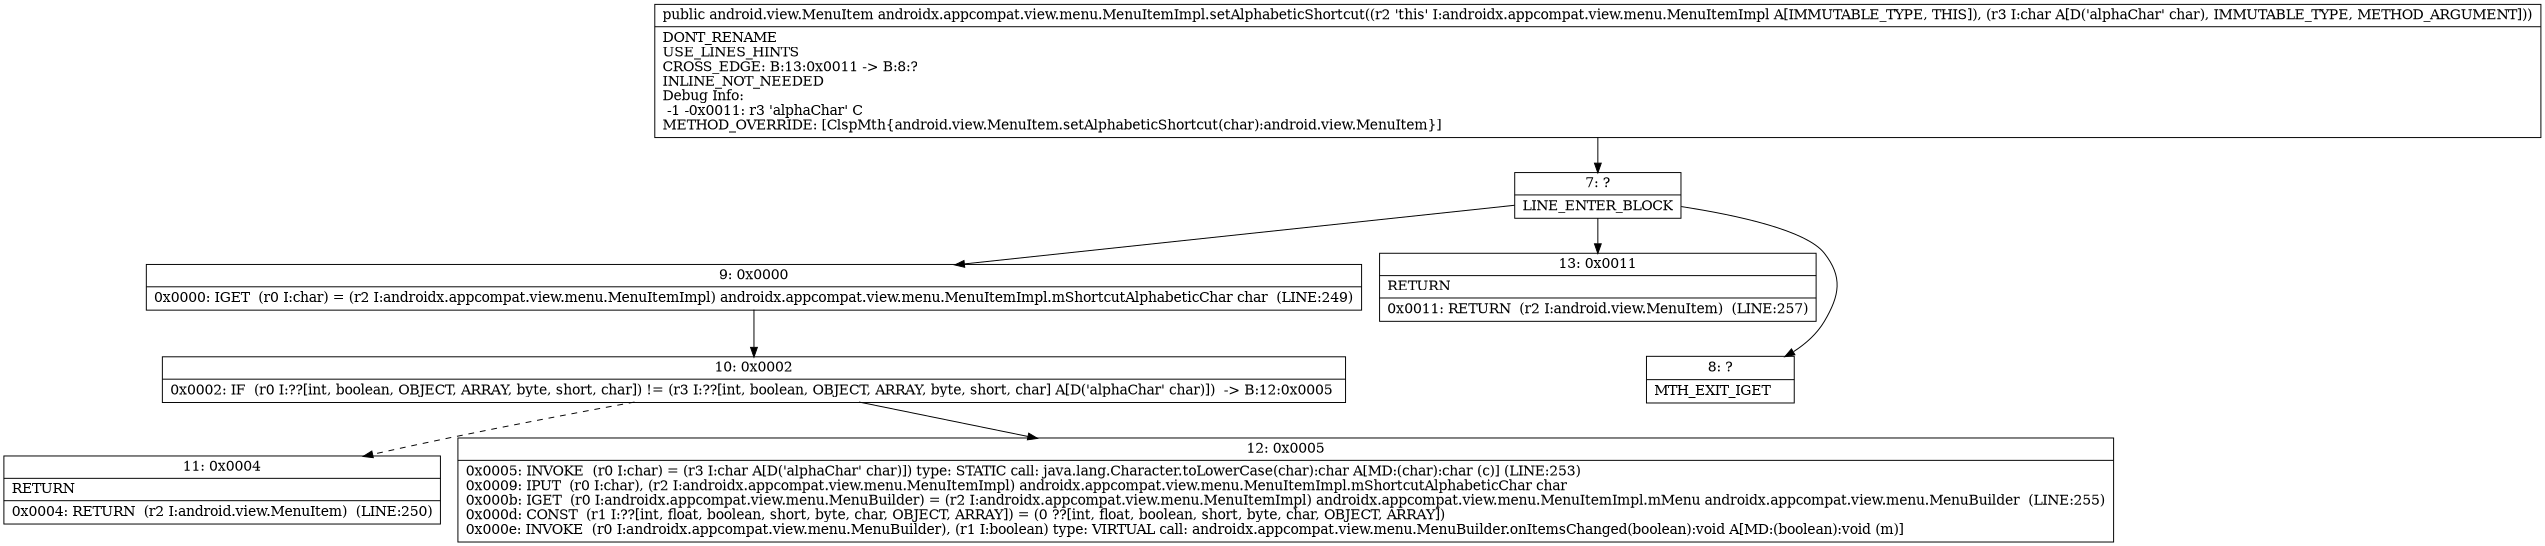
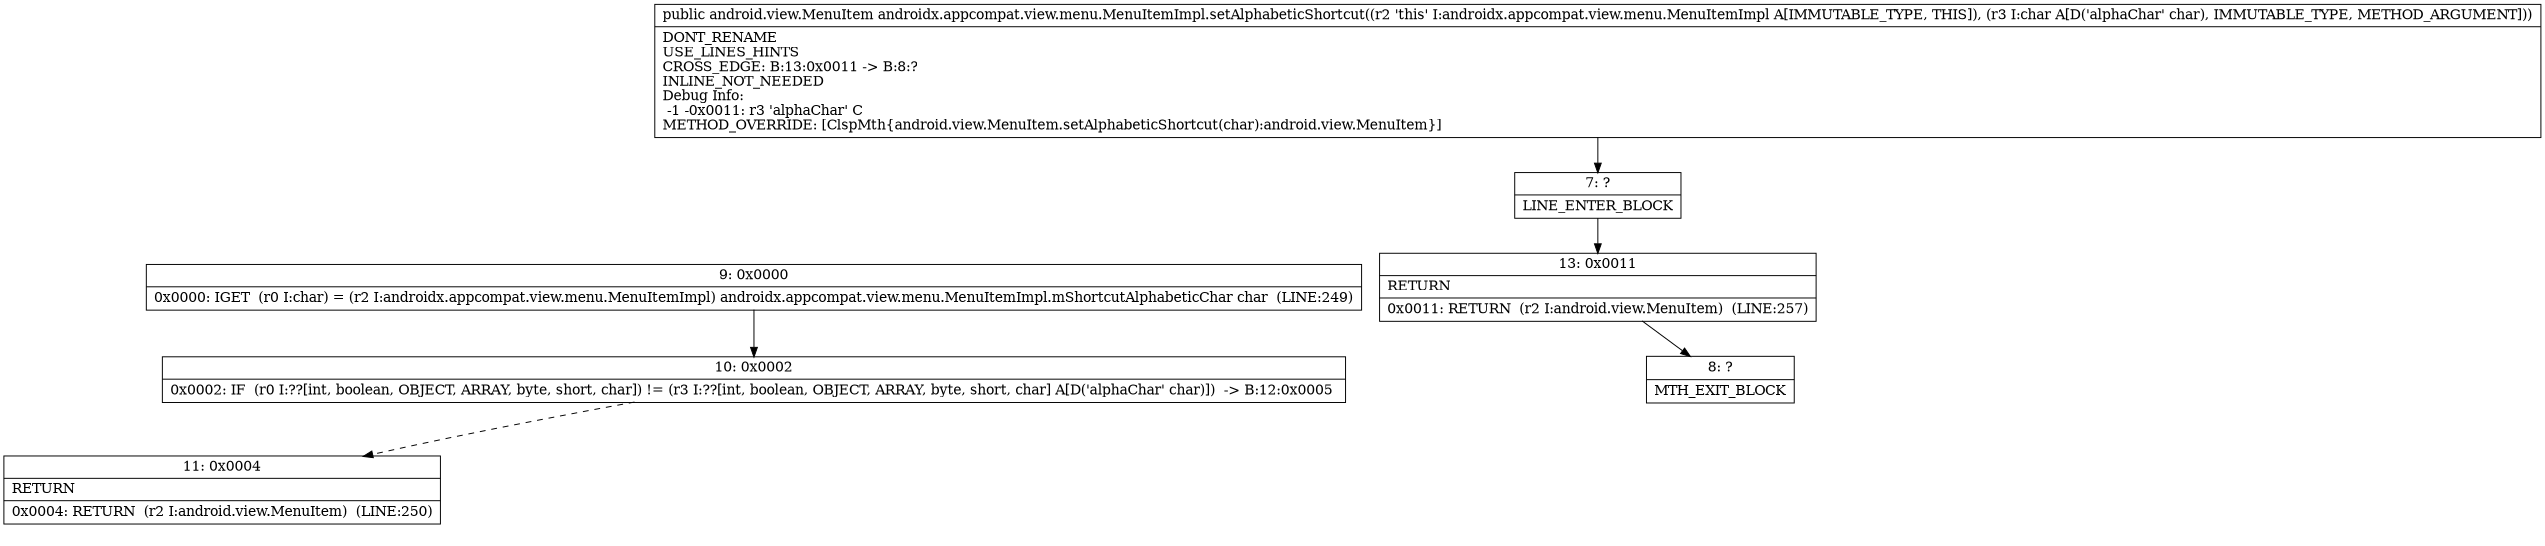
  digraph {
    node [shape=record]
    n1 [label="{7\:\ ?|LINE_ENTER_BLOCK\l}"]
    n2 [label="{9\:\ 0x0000|0x0000: IGET  (r0 I:char) = (r2 I:androidx.appcompat.view.menu.MenuItemImpl) androidx.appcompat.view.menu.MenuItemImpl.mShortcutAlphabeticChar char  (LINE:249)\l}"]
    n3 [label="{13\:\ 0x0011|RETURN\l|0x0011: RETURN  (r2 I:android.view.MenuItem)  (LINE:257)\l}"]
    n4 [label="{10\:\ 0x0002|0x0002: IF  (r0 I:??[int, boolean, OBJECT, ARRAY, byte, short, char]) != (r3 I:??[int, boolean, OBJECT, ARRAY, byte, short, char] A[D('alphaChar' char)])  \-\> B:12:0x0005 \l}"]
    n5 [label="{11\:\ 0x0004|RETURN\l|0x0004: RETURN  (r2 I:android.view.MenuItem)  (LINE:250)\l}"]
-   n6 [label="{12\:\ 0x0005|0x0005: INVOKE  (r0 I:char) = (r3 I:char A[D('alphaChar' char)]) type: STATIC call: java.lang.Character.toLowerCase(char):char A[MD:(char):char (c)] (LINE:253)\l0x0009: IPUT  (r0 I:char), (r2 I:androidx.appcompat.view.menu.MenuItemImpl) androidx.appcompat.view.menu.MenuItemImpl.mShortcutAlphabeticChar char \l0x000b: IGET  (r0 I:androidx.appcompat.view.menu.MenuBuilder) = (r2 I:androidx.appcompat.view.menu.MenuItemImpl) androidx.appcompat.view.menu.MenuItemImpl.mMenu androidx.appcompat.view.menu.MenuBuilder  (LINE:255)\l0x000d: CONST  (r1 I:??[int, float, boolean, short, byte, char, OBJECT, ARRAY]) = (0 ??[int, float, boolean, short, byte, char, OBJECT, ARRAY]) \l0x000e: INVOKE  (r0 I:androidx.appcompat.view.menu.MenuBuilder), (r1 I:boolean) type: VIRTUAL call: androidx.appcompat.view.menu.MenuBuilder.onItemsChanged(boolean):void A[MD:(boolean):void (m)]\l}"]
-   n7 [label="{8\:\ ?|MTH_EXIT_IGET\l}"]
+   n7 [label="{8\:\ ?|MTH_EXIT_BLOCK\l}"]
    n8 [label="{public android.view.MenuItem androidx.appcompat.view.menu.MenuItemImpl.setAlphabeticShortcut((r2 'this' I:androidx.appcompat.view.menu.MenuItemImpl A[IMMUTABLE_TYPE, THIS]), (r3 I:char A[D('alphaChar' char), IMMUTABLE_TYPE, METHOD_ARGUMENT]))  | DONT_RENAME\lUSE_LINES_HINTS\lCROSS_EDGE: B:13:0x0011 \-\> B:8:?\lINLINE_NOT_NEEDED\lDebug Info:\l  \-1 \-0x0011: r3 'alphaChar' C\lMETHOD_OVERRIDE: [ClspMth\{android.view.MenuItem.setAlphabeticShortcut(char):android.view.MenuItem\}]\l}"]
-   n1 -> n2
    n1 -> n3
    n2 -> n4
-   n1 -> n7
+   n3 -> n7
    n4 -> n5 [style=dashed]
-   n4 -> n6
    n8 -> n1
  }
